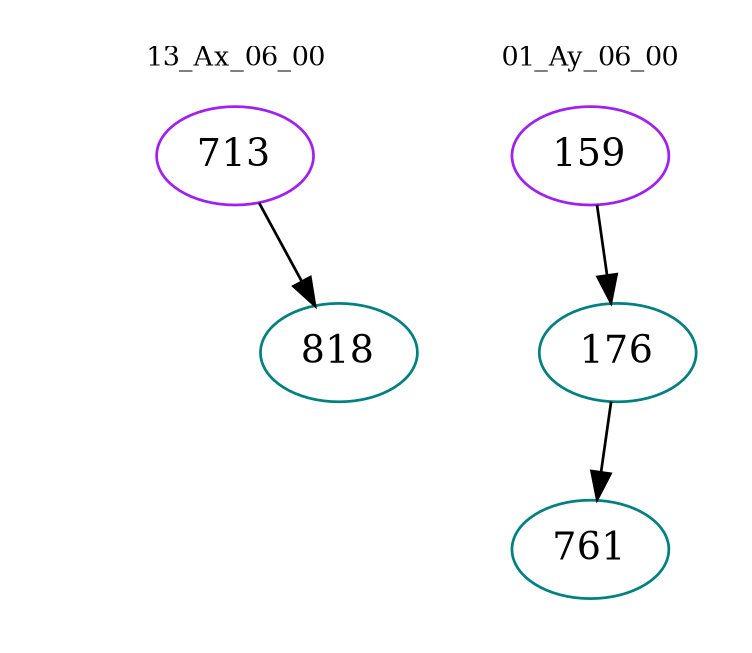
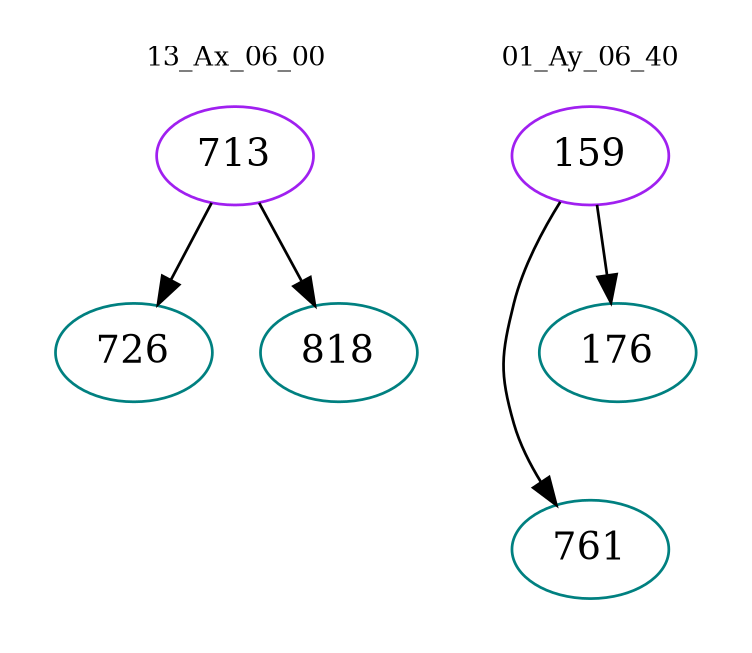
  digraph {
    fontname="DejaVu Serif"
    node [color=teal fontname="DejaVu Serif"]
    edge [color=black fontname="DejaVu Serif"]
    n1 [color=purple label=713]
+   n2 [label=726]
    n3 [label=818]
    n4 [color=purple label=159]
    n5 [label=761]
    n6 [label=176]
    subgraph cluster_1 {
      color=white
      fontsize=10
      label="13_Ax_06_00"
      n1
+     n2
      n3
    }
    subgraph cluster_2 {
      color=white
      fontsize=10
-     label="01_Ay_06_00"
+     label="01_Ay_06_40"
      n4
      n5
      n6
    }
+   n1 -> n2
    n1 -> n3
-   n6 -> n5
+   n4 -> n5
    n4 -> n6
  }
